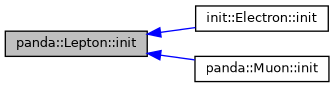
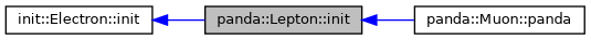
  digraph {
    rankdir=LR
    node [color=black fillcolor=white fontname=Helvetica fontsize=10 shape=record style=filled]
    edge [color=blue dir=back fontname=Helvetica fontsize=10 labelfontname=Helvetica labelfontsize=10 style=solid]
    n1 [fillcolor=grey75 fontcolor=black height=0.2 label="panda::Lepton::init" width=0.4]
    n2 [height=0.2 label="init::Electron::init" width=0.4]
-   n3 [height=0.2 label="panda::Muon::init" width=0.4]
-   n1 -> n2
+   n3 [height=0.2 label="panda::Muon::panda" width=0.4]
+   n2 -> n1
    n1 -> n3
  }
